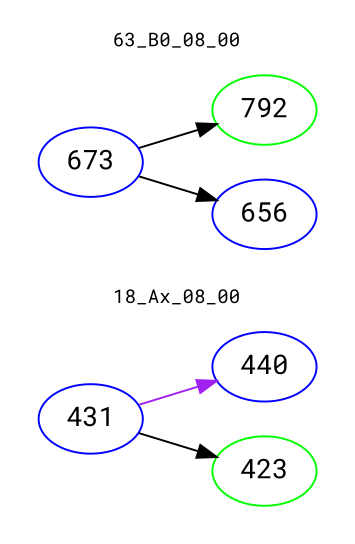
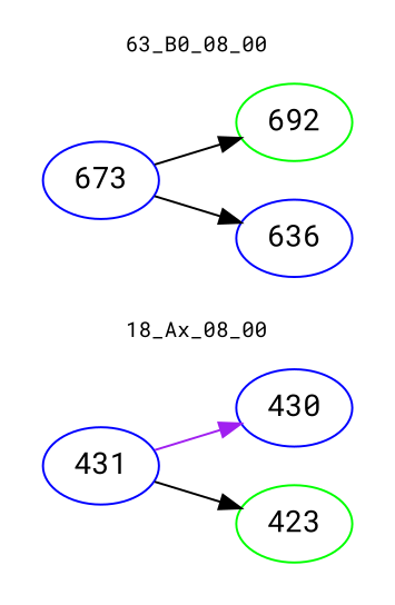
  digraph {
    fontname="Roboto Mono"
    rankdir=LR
    node [color=blue fontname="Roboto Mono"]
    edge [color=black fontname="Roboto Mono"]
    n1 [label=431]
    n2 [color=green label=423]
-   n3 [label=440]
+   n3 [label=430]
    n4 [label=673]
-   n5 [label=656]
-   n6 [color=green label=792]
+   n5 [label=636]
+   n6 [color=green label=692]
    subgraph cluster_1 {
      color=white
      fontsize=10
      label="18_Ax_08_00"
      n1
      n2
      n3
    }
    subgraph cluster_2 {
      color=white
      fontsize=10
      label="63_B0_08_00"
      n4
      n5
      n6
    }
    n1 -> n2
    n1 -> n3 [color=purple]
    n4 -> n5
    n4 -> n6
  }
